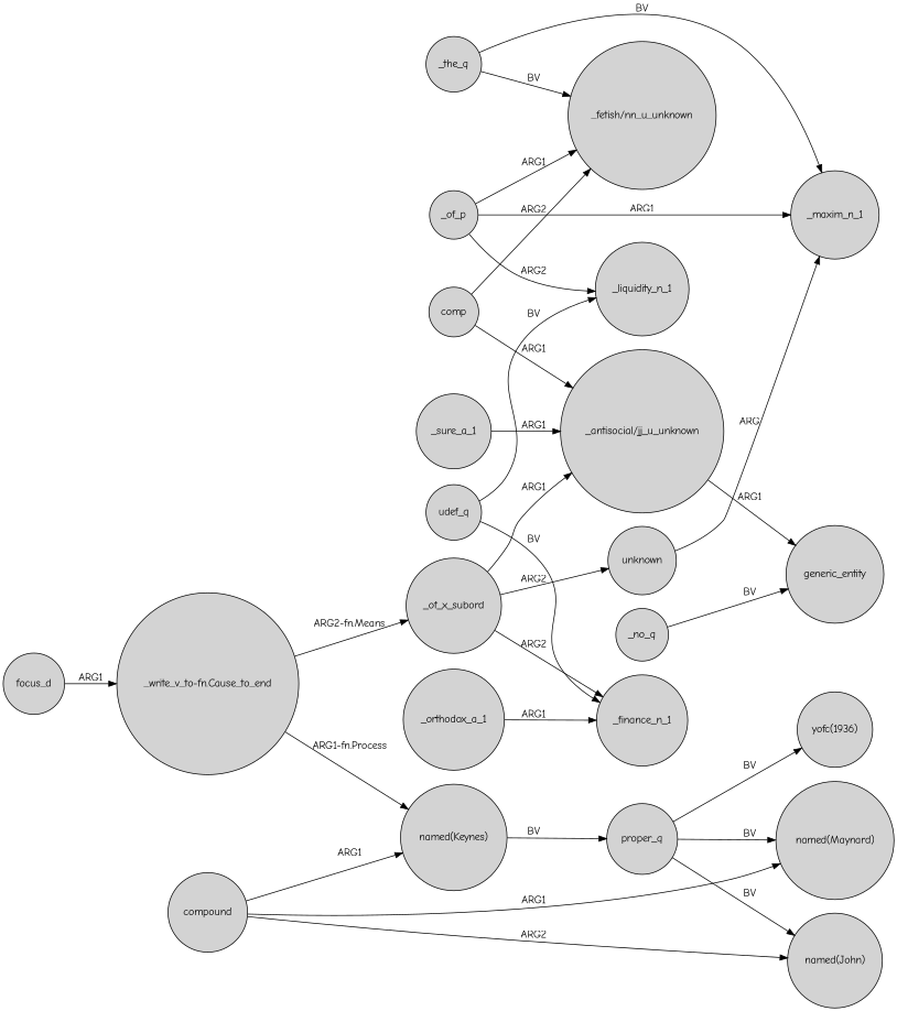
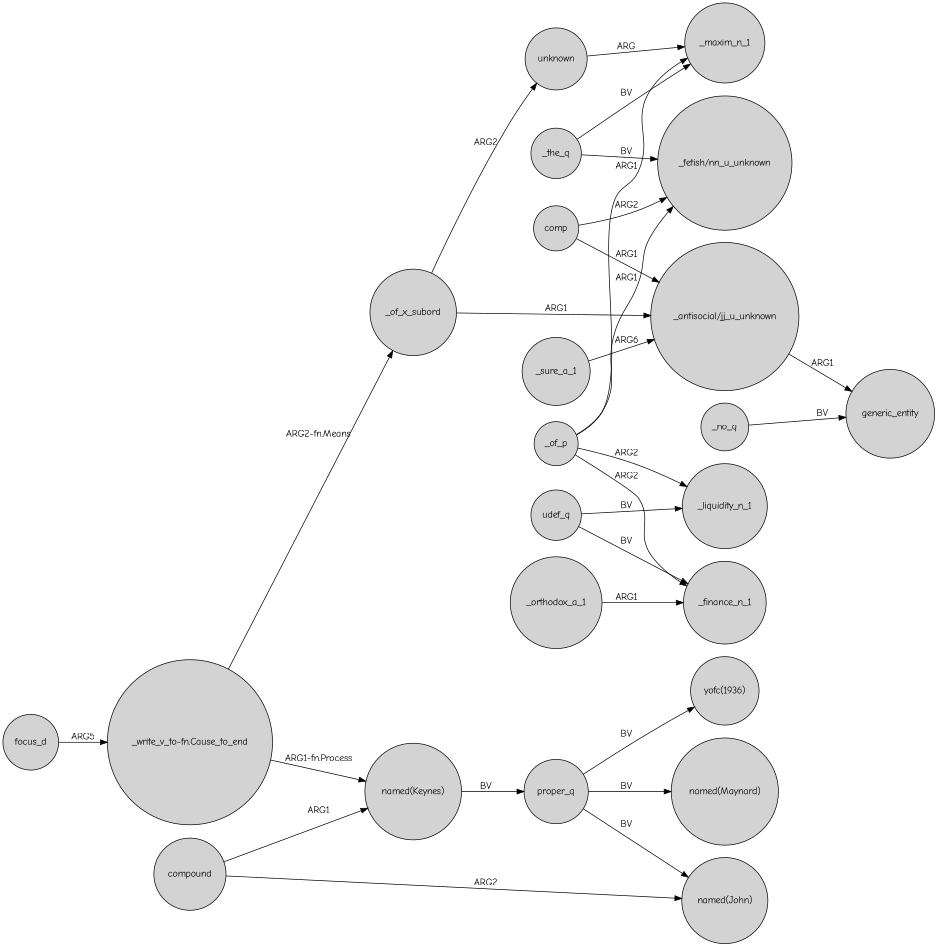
  digraph {
    fontname="Comic Neue"
    rankdir=LR
    node [fontname="Comic Neue" shape=circle style=filled]
    edge [fontname="Comic Neue"]
    unknown
    _maxim_n_1
    _orthodox_a_1
    _finance_n_1
    _the_q
    "_fetish/nn_u_unknown"
    comp
    "_antisocial/jj_u_unknown"
    generic_entity
    udef_q
    _liquidity_n_1
    _sure_a_1
    "_write_v_to-fn.Cause_to_end"
    "named(Keynes)"
    _of_x_subord
    proper_q
    "yofc(1936)"
    "named(Maynard)"
    "named(John)"
    _no_q
    _of_p
    compound
    focus_d
    unknown -> _maxim_n_1 [label=ARG]
    _orthodox_a_1 -> _finance_n_1 [label=ARG1]
    _the_q -> _maxim_n_1 [label=BV]
    _the_q -> "_fetish/nn_u_unknown" [label=BV]
    comp -> "_fetish/nn_u_unknown" [label=ARG2]
    comp -> "_antisocial/jj_u_unknown" [label=ARG1]
    "_antisocial/jj_u_unknown" -> generic_entity [label=ARG1]
    udef_q -> _finance_n_1 [label=BV]
    udef_q -> _liquidity_n_1 [label=BV]
-   _sure_a_1 -> "_antisocial/jj_u_unknown" [label=ARG1]
+   _sure_a_1 -> "_antisocial/jj_u_unknown" [label=ARG6]
    "_write_v_to-fn.Cause_to_end" -> "named(Keynes)" [label="ARG1-fn.Process"]
    "_write_v_to-fn.Cause_to_end" -> _of_x_subord [label="ARG2-fn.Means"]
    "named(Keynes)" -> proper_q [label=BV]
    _of_x_subord -> unknown [label=ARG2]
    _of_x_subord -> "_antisocial/jj_u_unknown" [label=ARG1]
    proper_q -> "yofc(1936)" [label=BV]
    proper_q -> "named(Maynard)" [label=BV]
    proper_q -> "named(John)" [label=BV]
    _no_q -> generic_entity [label=BV]
    _of_p -> _maxim_n_1 [label=ARG1]
-   _of_x_subord -> _finance_n_1 [label=ARG2]
+   _of_p -> _finance_n_1 [label=ARG2]
    _of_p -> "_fetish/nn_u_unknown" [label=ARG1]
    _of_p -> _liquidity_n_1 [label=ARG2]
    compound -> "named(Keynes)" [label=ARG1]
-   compound -> "named(Maynard)" [label=ARG1]
    compound -> "named(John)" [label=ARG2]
-   focus_d -> "_write_v_to-fn.Cause_to_end" [label=ARG1]
+   focus_d -> "_write_v_to-fn.Cause_to_end" [label=ARG5]
  }
